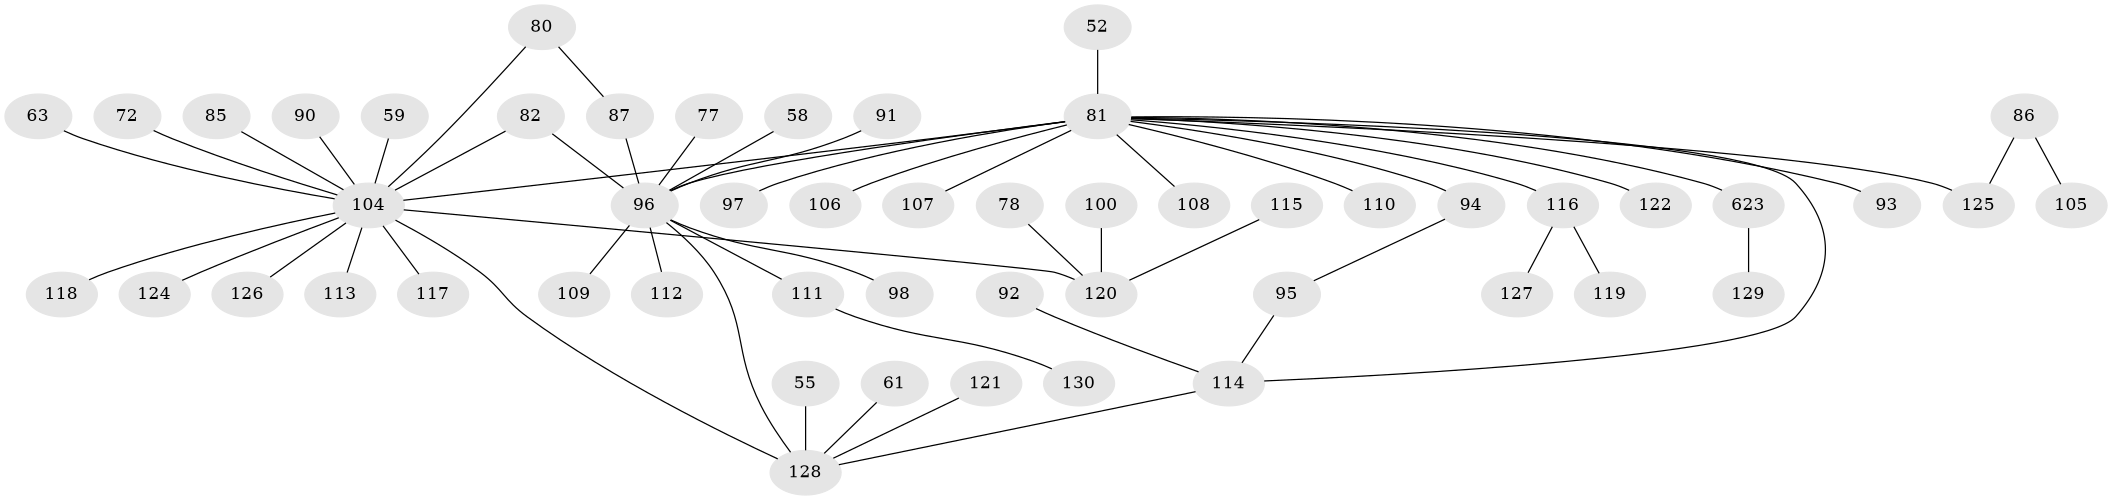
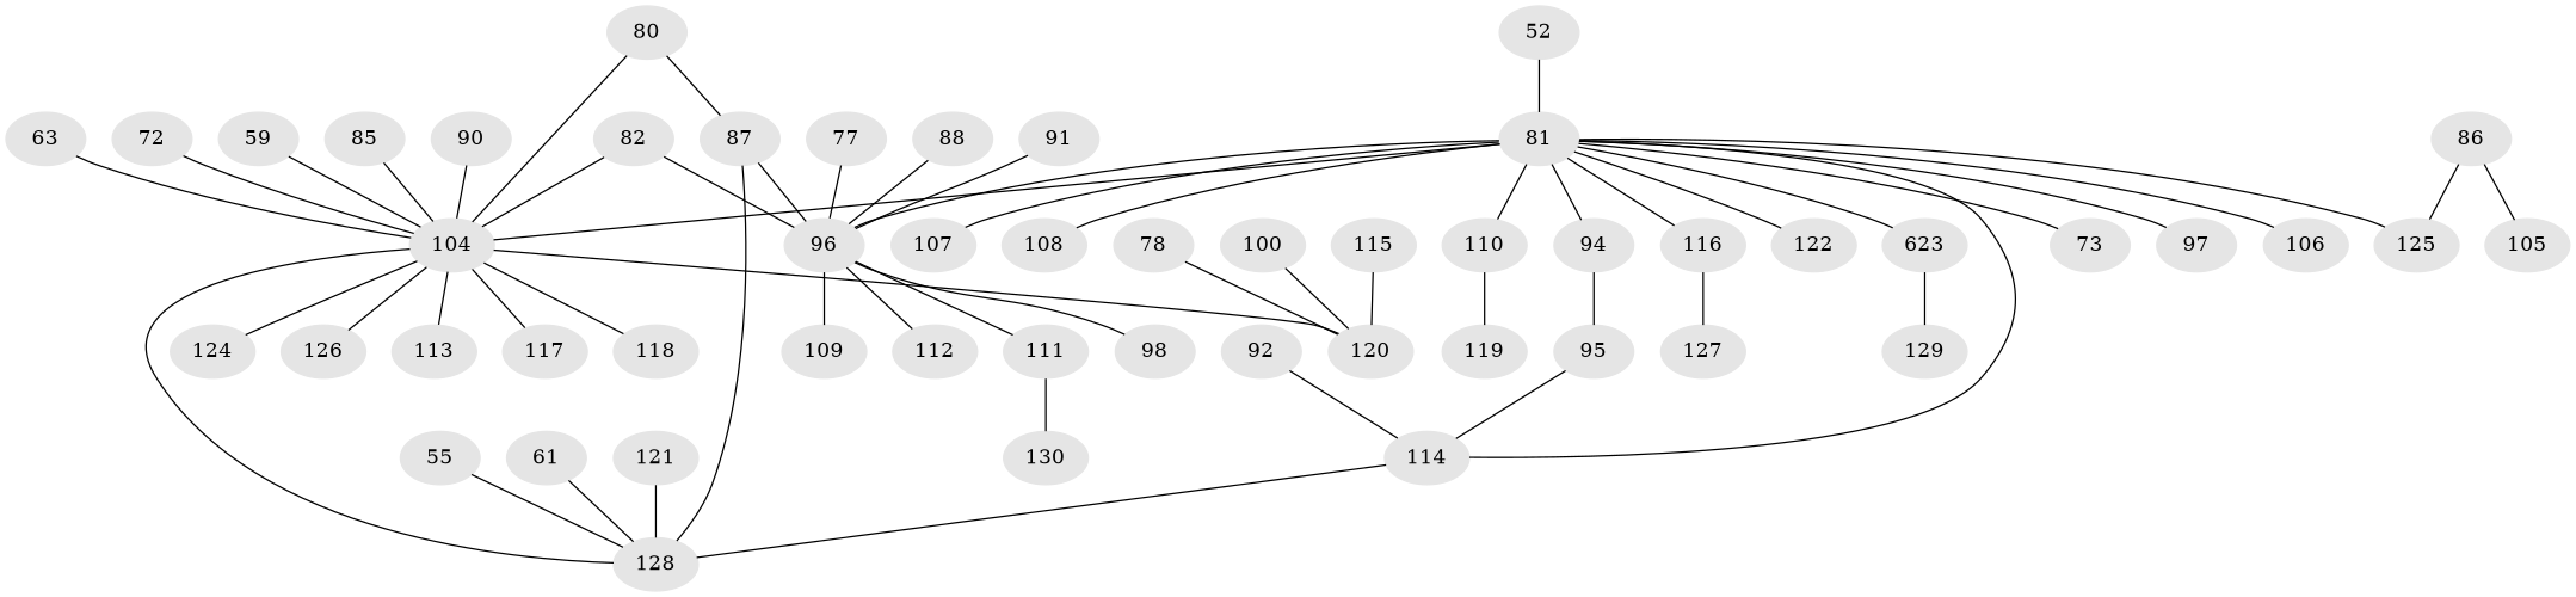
  graph {
    node [color=gray90 style=filled]
    52 [super="+39"]
    81 [super="+30+66"]
    104 [super="+68+53+89+102+69+103"]
    96 [super="+75+49+27+84"]
-   93
+   93 [label=73]
    94 [super="+71"]
    97
    106
    107
    108 [super="+41"]
    110 [super="+60"]
    114 [super="+73"]
    116 [super="+15+70"]
    122
    n15 [label=623]
    125 [super="+54"]
    128 [super="+56+99+101"]
    55
    120 [super="+64+74+65+76"]
    113
    117
    118
    124
    126 [super="+42"]
    59
    61
    63
    72
    98
    109
    111
    112
    77
    78
    80 [super="+50+57"]
    87 [super="+40"]
    95
    119
    127
    129
    82 [super="+19+25+79"]
    85
    86
    105
-   88 [label=58]
+   88
    90
    91
    92
    130
    100
    115
    121
    52 -- 81
    81 -- 104 [weight=3]
    81 -- 96 [weight=3]
    81 -- 93
    81 -- 94
    81 -- 97
    81 -- 106
    81 -- 107
    81 -- 108
    81 -- 110
    81 -- 114
    81 -- 116
    81 -- 122
    81 -- n15
    81 -- 125
    104 -- 128
    104 -- 120
    104 -- 113
    104 -- 117
    104 -- 118
    104 -- 124
    104 -- 126 [weight=2]
-   96 -- 128 [weight=2]
+   87 -- 128 [weight=2]
    96 -- 98
    96 -- 109
    96 -- 111
    96 -- 112
    94 -- 95
-   116 -- 119
+   110 -- 119
    114 -- 128
    116 -- 127
    n15 -- 129
    55 -- 128
    59 -- 104
    61 -- 128
    63 -- 104
    72 -- 104
    111 -- 130
    77 -- 96
    78 -- 120
    80 -- 104
    80 -- 87
    87 -- 96
    95 -- 114
    82 -- 104
    82 -- 96
    85 -- 104
    86 -- 125
    86 -- 105
    88 -- 96
    90 -- 104
    91 -- 96
    92 -- 114
    100 -- 120
    115 -- 120
    121 -- 128
  }
